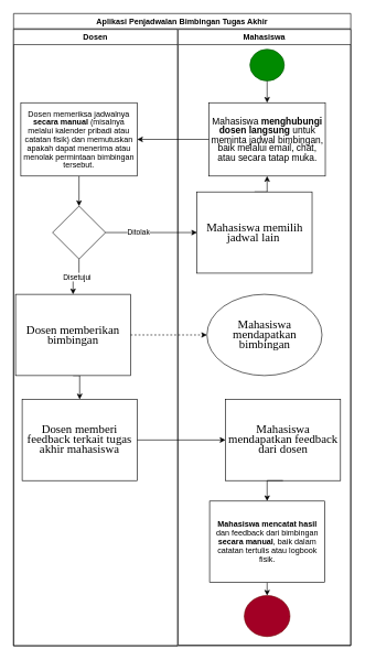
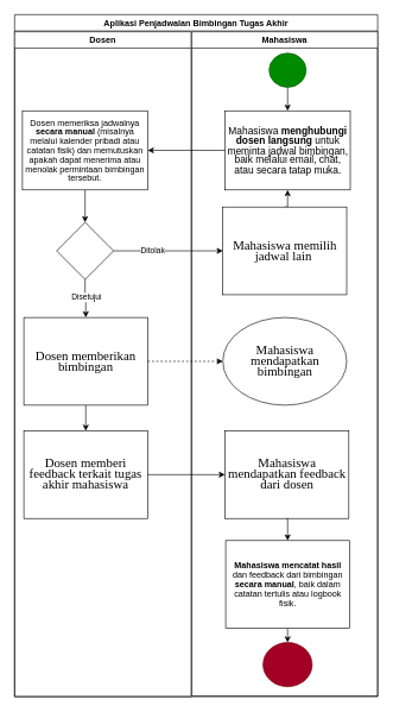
  <mxCell id="0" />
  <mxCell id="1" parent="0" />
  <mxCell id="2" value="&lt;span style=&quot;text-wrap: nowrap;&quot;&gt;Aplikasi Penjadwalan Bimbingan Tugas Akhir&lt;/span&gt;" style="swimlane;whiteSpace=wrap;html=1;" parent="1" vertex="1"><mxGeometry x="20" y="20" width="510" height="957" as="geometry" /></mxCell>
  <mxCell id="3" value="Dosen" style="swimlane;whiteSpace=wrap;html=1;" parent="2" vertex="1"><mxGeometry y="24" width="248" height="933" as="geometry" /></mxCell>
  <mxCell id="4" style="edgeStyle=orthogonalEdgeStyle;rounded=0;orthogonalLoop=1;jettySize=auto;html=1;entryX=0.5;entryY=0;entryDx=0;entryDy=0;" parent="3" source="5" target="9" edge="1"><mxGeometry relative="1" as="geometry" /></mxCell>
  <mxCell id="5" value="&lt;div style=&quot;line-height: 108%;&quot;&gt;Dosen memeriksa jadwalnya &lt;strong&gt;secara manual&lt;/strong&gt; (misalnya melalui kalender pribadi atau catatan fisik) dan memutuskan apakah dapat menerima atau menolak permintaan bimbingan tersebut.&lt;br&gt;&lt;/div&gt;" style="rounded=0;whiteSpace=wrap;html=1;fontFamily=Helvetica;fontSize=12;fontColor=#000000;align=center;" parent="3" vertex="1"><mxGeometry x="11" y="111" width="176" height="111" as="geometry" /></mxCell>
  <mxCell id="6" style="edgeStyle=orthogonalEdgeStyle;rounded=0;orthogonalLoop=1;jettySize=auto;html=1;exitX=0.5;exitY=1;exitDx=0;exitDy=0;entryX=0.5;entryY=0;entryDx=0;entryDy=0;" parent="3" source="7" target="8" edge="1"><mxGeometry relative="1" as="geometry" /></mxCell>
- <mxCell id="7" value="&lt;div style=&quot;line-height: 108%;&quot;&gt;&lt;span style=&quot;font-family: &amp;quot;Times New Roman&amp;quot;, serif; text-align: justify; white-space-collapse: preserve;&quot;&gt;&lt;font style=&quot;font-size: 18px;&quot;&gt;Dosen memberikan bimbingan&lt;/font&gt;&lt;/span&gt;&lt;br&gt;&lt;/div&gt;" style="rounded=0;whiteSpace=wrap;html=1;fontFamily=Helvetica;fontSize=12;fontColor=#000000;align=center;" parent="3" vertex="1"><mxGeometry x="3" y="401" width="174" height="123" as="geometry" /></mxCell>
+ <mxCell id="7" value="&lt;div style=&quot;line-height: 108%;&quot;&gt;&lt;span style=&quot;font-family: &amp;quot;Times New Roman&amp;quot;, serif; text-align: justify; white-space-collapse: preserve;&quot;&gt;&lt;font style=&quot;font-size: 18px;&quot;&gt;Dosen memberikan bimbingan&lt;/font&gt;&lt;/span&gt;&lt;br&gt;&lt;/div&gt;" style="rounded=0;whiteSpace=wrap;html=1;fontFamily=Helvetica;fontSize=12;fontColor=#000000;align=center;" parent="3" vertex="1"><mxGeometry x="13" y="401" width="174" height="123" as="geometry" /></mxCell>
  <mxCell id="8" value="&lt;div style=&quot;line-height: 108%;&quot;&gt;&lt;span style=&quot;font-family: &amp;quot;Times New Roman&amp;quot;, serif; text-align: justify; white-space-collapse: preserve;&quot;&gt;&lt;font style=&quot;font-size: 18px;&quot;&gt;Dosen memberi feedback terkait tugas akhir mahasiswa&lt;/font&gt;&lt;/span&gt;&lt;br&gt;&lt;/div&gt;" style="rounded=0;whiteSpace=wrap;html=1;fontFamily=Helvetica;fontSize=12;fontColor=#000000;align=center;" parent="3" vertex="1"><mxGeometry x="13" y="560" width="174" height="123" as="geometry" /></mxCell>
  <mxCell id="9" value="" style="rhombus;whiteSpace=wrap;html=1;" parent="3" vertex="1"><mxGeometry x="59" y="267.5" width="80" height="80" as="geometry" /></mxCell>
  <mxCell id="10" style="edgeStyle=orthogonalEdgeStyle;rounded=0;orthogonalLoop=1;jettySize=auto;html=1;exitX=0.5;exitY=1;exitDx=0;exitDy=0;entryX=0.5;entryY=0;entryDx=0;entryDy=0;" parent="3" source="9" target="7" edge="1"><mxGeometry relative="1" as="geometry"><mxPoint x="253.312" y="462.003" as="targetPoint" /></mxGeometry></mxCell>
  <mxCell id="11" value="Disetujui" style="edgeLabel;html=1;align=center;verticalAlign=middle;resizable=0;points=[];" parent="10" vertex="1" connectable="0"><mxGeometry x="-0.042" y="1" relative="1" as="geometry"><mxPoint y="-1" as="offset" /></mxGeometry></mxCell>
  <mxCell id="12" value="Mahasiswa" style="swimlane;whiteSpace=wrap;html=1;" parent="2" vertex="1"><mxGeometry x="249" y="24" width="261" height="932" as="geometry" /></mxCell>
  <mxCell id="13" value="&lt;div style=&quot;line-height: 108%;&quot;&gt;&lt;font style=&quot;font-size: 14px;&quot;&gt;Mahasiswa &lt;strong&gt;menghubungi dosen langsung&lt;/strong&gt; untuk meminta jadwal bimbingan, baik melalui email, chat, atau secara tatap muka.&lt;/font&gt;&lt;br&gt;&lt;/div&gt;" style="rounded=0;whiteSpace=wrap;html=1;fontFamily=Helvetica;fontSize=12;fontColor=#000000;align=center;" parent="12" vertex="1"><mxGeometry x="46.5" y="111" width="176" height="111" as="geometry" /></mxCell>
  <mxCell id="14" style="edgeStyle=orthogonalEdgeStyle;rounded=0;orthogonalLoop=1;jettySize=auto;html=1;exitX=0.5;exitY=0;exitDx=0;exitDy=0;entryX=0.5;entryY=1;entryDx=0;entryDy=0;" parent="12" source="15" target="13" edge="1"><mxGeometry relative="1" as="geometry" /></mxCell>
- <mxCell id="15" value="&lt;div style=&quot;line-height: 108%;&quot;&gt;&lt;span style=&quot;font-family: &amp;quot;Times New Roman&amp;quot;, serif; text-align: justify; white-space-collapse: preserve;&quot;&gt;&lt;font style=&quot;font-size: 18px;&quot;&gt;Mahasiswa memilih jadwal lain &lt;/font&gt;&lt;/span&gt;&lt;br&gt;&lt;/div&gt;" style="rounded=0;whiteSpace=wrap;html=1;fontFamily=Helvetica;fontSize=12;fontColor=#000000;align=center;" parent="12" vertex="1"><mxGeometry x="28.5" y="246" width="174" height="123" as="geometry" /></mxCell>
+ <mxCell id="15" value="&lt;div style=&quot;line-height: 108%;&quot;&gt;&lt;span style=&quot;font-family: &amp;quot;Times New Roman&amp;quot;, serif; text-align: justify; white-space-collapse: preserve;&quot;&gt;&lt;font style=&quot;font-size: 18px;&quot;&gt;Mahasiswa memilih jadwal lain &lt;/font&gt;&lt;/span&gt;&lt;br&gt;&lt;/div&gt;" style="rounded=0;whiteSpace=wrap;html=1;fontFamily=Helvetica;fontSize=12;fontColor=#000000;align=center;" parent="12" vertex="1"><mxGeometry x="43.5" y="246" width="174" height="123" as="geometry" /></mxCell>
  <mxCell id="16" value="&lt;div style=&quot;line-height: 108%;&quot;&gt;&lt;span style=&quot;font-family: &amp;quot;Times New Roman&amp;quot;, serif; white-space-collapse: preserve;&quot;&gt;&lt;font style=&quot;font-size: 18px;&quot;&gt;Mahasiswa mendapatkan bimbingan&lt;/font&gt;&lt;/span&gt;&lt;br&gt;&lt;/div&gt;" style="ellipse;whiteSpace=wrap;html=1;fontFamily=Helvetica;fontSize=12;fontColor=#000000;align=center;" parent="12" vertex="1"><mxGeometry x="43.5" y="401" width="174" height="123" as="geometry" /></mxCell>
- <mxCell id="17" value="&lt;div style=&quot;line-height: 108%;&quot;&gt;&lt;span style=&quot;font-family: &amp;quot;Times New Roman&amp;quot;, serif; white-space-collapse: preserve;&quot;&gt;&lt;font style=&quot;font-size: 18px;&quot;&gt;Mahasiswa mendapatkan feedback dari dosen&lt;/font&gt;&lt;/span&gt;&lt;br&gt;&lt;/div&gt;" style="rounded=0;whiteSpace=wrap;html=1;fontFamily=Helvetica;fontSize=12;fontColor=#000000;align=center;" parent="12" vertex="1"><mxGeometry x="71.5" y="560" width="174" height="123" as="geometry" /></mxCell>
+ <mxCell id="17" value="&lt;div style=&quot;line-height: 108%;&quot;&gt;&lt;span style=&quot;font-family: &amp;quot;Times New Roman&amp;quot;, serif; white-space-collapse: preserve;&quot;&gt;&lt;font style=&quot;font-size: 18px;&quot;&gt;Mahasiswa mendapatkan feedback dari dosen&lt;/font&gt;&lt;/span&gt;&lt;br&gt;&lt;/div&gt;" style="rounded=0;whiteSpace=wrap;html=1;fontFamily=Helvetica;fontSize=12;fontColor=#000000;align=center;" parent="12" vertex="1"><mxGeometry x="46.5" y="560" width="174" height="123" as="geometry" /></mxCell>
  <mxCell id="18" value="" style="ellipse;whiteSpace=wrap;html=1;fontColor=#ffffff;rounded=0;fillColor=#a20025;strokeColor=#6F0000;" parent="12" vertex="1"><mxGeometry x="100" y="857" width="69" height="62" as="geometry" /></mxCell>
  <mxCell id="19" value="" style="ellipse;whiteSpace=wrap;html=1;fillColor=#008a00;fontColor=#ffffff;strokeColor=#005700;" parent="12" vertex="1"><mxGeometry x="108.5" y="30" width="52" height="48" as="geometry" /></mxCell>
  <mxCell id="20" value="" style="endArrow=classic;html=1;rounded=0;exitX=0.5;exitY=1;exitDx=0;exitDy=0;entryX=0.5;entryY=0;entryDx=0;entryDy=0;" parent="12" source="19" target="13" edge="1"><mxGeometry width="50" height="50" relative="1" as="geometry"><mxPoint x="-217" y="273" as="sourcePoint" /><mxPoint x="-174" y="304" as="targetPoint" /></mxGeometry></mxCell>
  <mxCell id="21" style="edgeStyle=orthogonalEdgeStyle;rounded=0;orthogonalLoop=1;jettySize=auto;html=1;exitX=0.5;exitY=1;exitDx=0;exitDy=0;entryX=0.5;entryY=0;entryDx=0;entryDy=0;" parent="12" source="22" target="18" edge="1"><mxGeometry relative="1" as="geometry" /></mxCell>
  <mxCell id="22" value="&lt;div style=&quot;line-height: 108%;&quot;&gt;&lt;strong&gt;Mahasiswa mencatat hasil&lt;/strong&gt; dan feedback dari bimbingan &lt;strong&gt;secara manual&lt;/strong&gt;, baik dalam catatan tertulis atau logbook fisik.&lt;br&gt;&lt;/div&gt;" style="rounded=0;whiteSpace=wrap;html=1;fontFamily=Helvetica;fontSize=12;fontColor=#000000;align=center;" parent="12" vertex="1"><mxGeometry x="47.5" y="714" width="174" height="123" as="geometry" /></mxCell>
  <mxCell id="23" style="edgeStyle=orthogonalEdgeStyle;rounded=0;orthogonalLoop=1;jettySize=auto;html=1;exitX=0.5;exitY=1;exitDx=0;exitDy=0;entryX=0.5;entryY=0;entryDx=0;entryDy=0;" parent="12" source="17" target="22" edge="1"><mxGeometry relative="1" as="geometry"><mxPoint x="-100.0" y="990" as="sourcePoint" /></mxGeometry></mxCell>
  <mxCell id="24" style="edgeStyle=orthogonalEdgeStyle;rounded=0;orthogonalLoop=1;jettySize=auto;html=1;exitX=1;exitY=0.5;exitDx=0;exitDy=0;entryX=0;entryY=0.5;entryDx=0;entryDy=0;" parent="2" source="8" target="17" edge="1"><mxGeometry relative="1" as="geometry"><mxPoint x="213" y="952.5" as="targetPoint" /></mxGeometry></mxCell>
  <mxCell id="25" style="edgeStyle=orthogonalEdgeStyle;rounded=0;orthogonalLoop=1;jettySize=auto;html=1;exitX=1;exitY=0.5;exitDx=0;exitDy=0;entryX=0;entryY=0.5;entryDx=0;entryDy=0;dashed=1;" parent="2" source="7" target="16" edge="1"><mxGeometry relative="1" as="geometry"><mxPoint x="250" y="560" as="sourcePoint" /></mxGeometry></mxCell>
  <mxCell id="26" style="edgeStyle=orthogonalEdgeStyle;rounded=0;orthogonalLoop=1;jettySize=auto;html=1;entryX=1;entryY=0.5;entryDx=0;entryDy=0;" parent="2" source="13" target="5" edge="1"><mxGeometry relative="1" as="geometry"><mxPoint x="389" y="237.5" as="targetPoint" /></mxGeometry></mxCell>
  <mxCell id="27" style="edgeStyle=orthogonalEdgeStyle;rounded=0;orthogonalLoop=1;jettySize=auto;html=1;exitX=1;exitY=0.5;exitDx=0;exitDy=0;entryX=0;entryY=0.5;entryDx=0;entryDy=0;" parent="2" source="9" target="15" edge="1"><mxGeometry relative="1" as="geometry"><mxPoint x="417" y="413" as="targetPoint" /></mxGeometry></mxCell>
  <mxCell id="28" value="Ditolak" style="edgeLabel;html=1;align=center;verticalAlign=middle;resizable=0;points=[];" parent="27" vertex="1" connectable="0"><mxGeometry x="-0.299" y="1" relative="1" as="geometry"><mxPoint as="offset" /></mxGeometry></mxCell>
